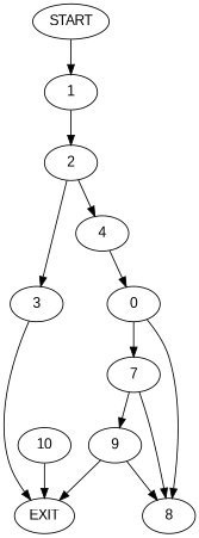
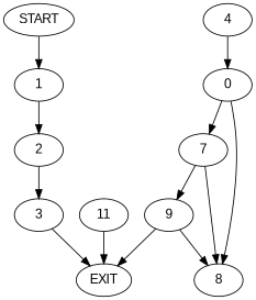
  digraph {
    fontname="Liberation Sans"
    node [fontname="Liberation Sans"]
    edge [fontname="Liberation Sans"]
    n1 [label=START]
    1
    2
    n4 [label=EXIT]
    3
    4
    n7 [label=0]
    7
    8
    9
-   10
+   10 [label=11]
    n1 -> 1
    1 -> 2
    2 -> 3
-   2 -> 4
    3 -> n4
    4 -> n7
    n7 -> 7
    n7 -> 8
    7 -> 8
    7 -> 9
    9 -> n4
    9 -> 8
    10 -> n4
  }
